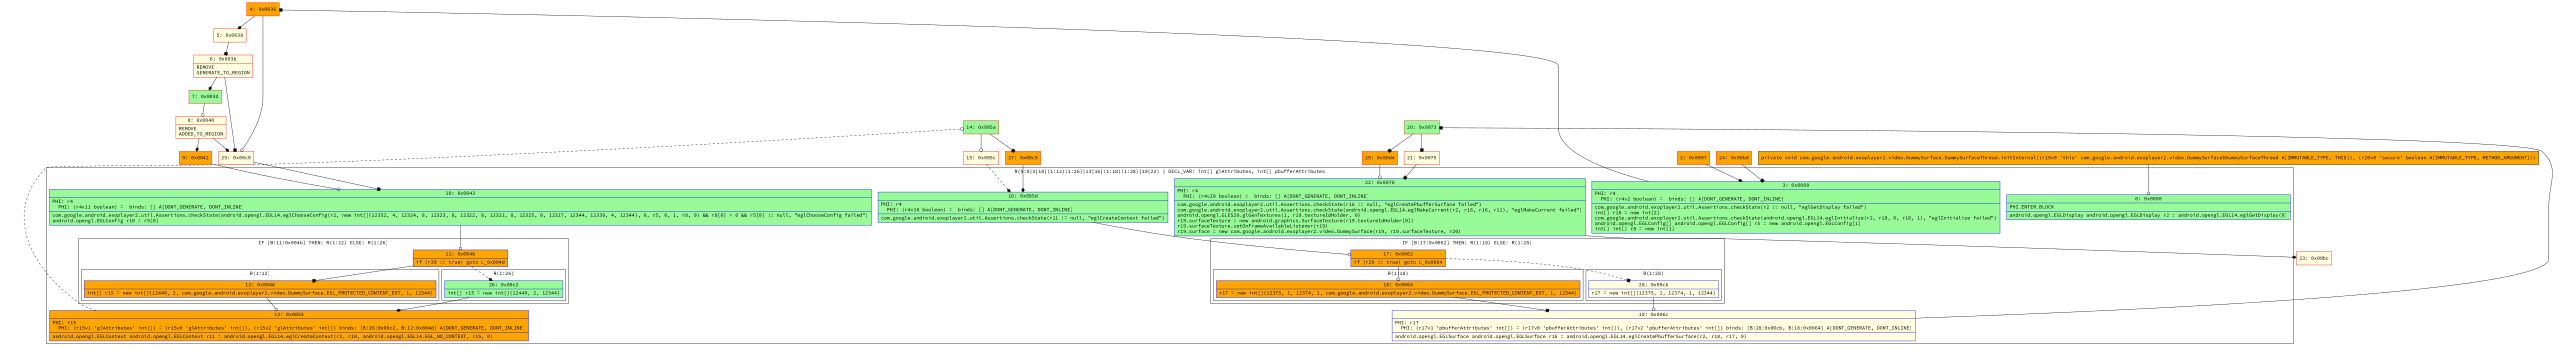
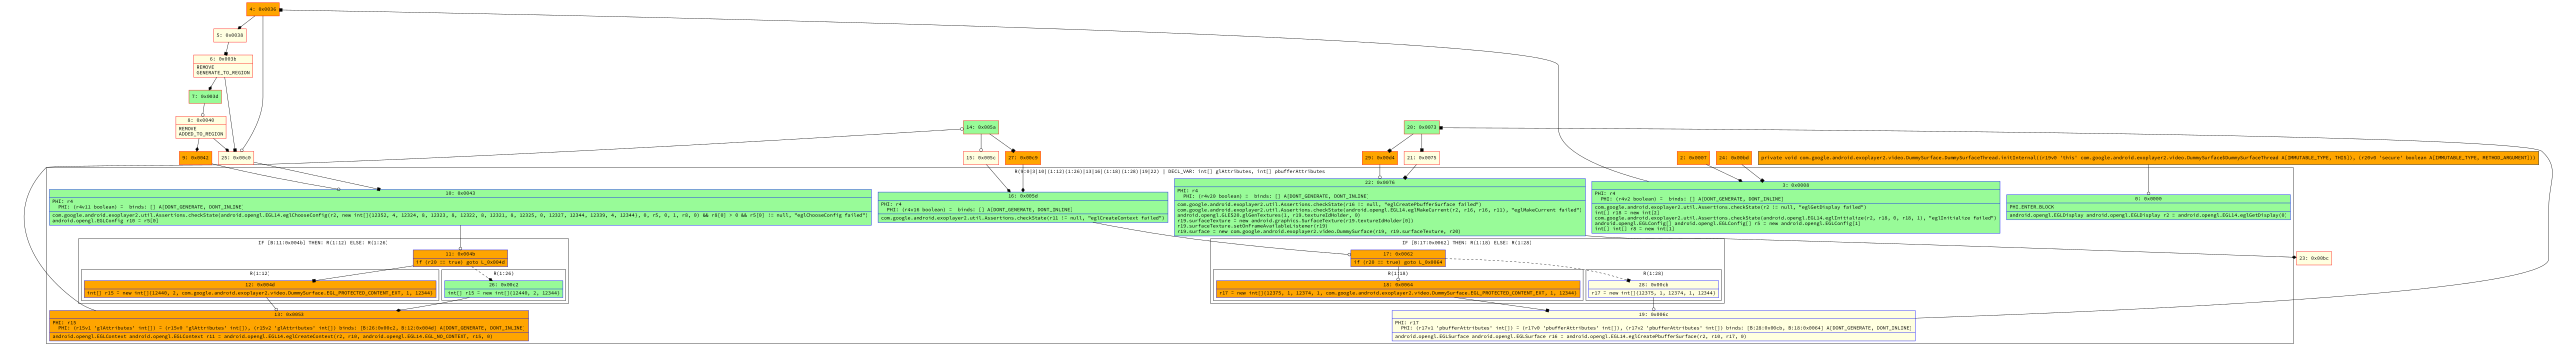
  digraph {
    fontname="Source Code Pro"
    node [color=red fillcolor=orange fontname="Source Code Pro" shape=record style=filled]
    edge [arrowhead=box fontname="Source Code Pro"]
    n1 [color=blue label="{12\:\ 0x004d|int[] r15 = new int[]\{12440, 2, com.google.android.exoplayer2.video.DummySurface.EGL_PROTECTED_CONTENT_EXT, 1, 12344\}\l}"]
    n2 [color=blue fillcolor=palegreen label="{26\:\ 0x00c2|int[] r15 = new int[]\{12440, 2, 12344\}\l}"]
    n3 [color=blue label="{11\:\ 0x004b|if (r20 == true) goto L_0x004d\l}"]
    n4 [color=blue label="{18\:\ 0x0064|r17 = new int[]\{12375, 1, 12374, 1, com.google.android.exoplayer2.video.DummySurface.EGL_PROTECTED_CONTENT_EXT, 1, 12344\}\l}"]
    n5 [color=blue fillcolor=lightyellow label="{28\:\ 0x00cb|r17 = new int[]\{12375, 1, 12374, 1, 12344\}\l}"]
    n6 [color=blue label="{17\:\ 0x0062|if (r20 == true) goto L_0x0064\l}"]
    n7 [color=blue fillcolor=palegreen label="{0\:\ 0x0000|PHI_ENTER_BLOCK\l|android.opengl.EGLDisplay android.opengl.EGLDisplay r2 = android.opengl.EGL14.eglGetDisplay(0)\l}"]
    n8 [color=blue fillcolor=palegreen label="{3\:\ 0x0008|PHI: r4 \l  PHI: (r4v2 boolean) =  binds: [] A[DONT_GENERATE, DONT_INLINE]\l|com.google.android.exoplayer2.util.Assertions.checkState(r2 != null, \"eglGetDisplay failed\")\lint[] r18 = new int[2]\lcom.google.android.exoplayer2.util.Assertions.checkState(android.opengl.EGL14.eglInitialize(r2, r18, 0, r18, 1), \"eglInitialize failed\")\landroid.opengl.EGLConfig[] android.opengl.EGLConfig[] r5 = new android.opengl.EGLConfig[1]\lint[] int[] r8 = new int[1]\l}"]
    n9 [color=blue fillcolor=palegreen label="{10\:\ 0x0043|PHI: r4 \l  PHI: (r4v11 boolean) =  binds: [] A[DONT_GENERATE, DONT_INLINE]\l|com.google.android.exoplayer2.util.Assertions.checkState(android.opengl.EGL14.eglChooseConfig(r2, new int[]\{12352, 4, 12324, 8, 12323, 8, 12322, 8, 12321, 8, 12325, 0, 12327, 12344, 12339, 4, 12344\}, 0, r5, 0, 1, r8, 0) && r8[0] \> 0 && r5[0] != null, \"eglChooseConfig failed\")\landroid.opengl.EGLConfig r10 = r5[0]\l}"]
    n10 [color=blue label="{13\:\ 0x0053|PHI: r15 \l  PHI: (r15v1 'glAttributes' int[]) = (r15v0 'glAttributes' int[]), (r15v2 'glAttributes' int[]) binds: [B:26:0x00c2, B:12:0x004d] A[DONT_GENERATE, DONT_INLINE]\l|android.opengl.EGLContext android.opengl.EGLContext r11 = android.opengl.EGL14.eglCreateContext(r2, r10, android.opengl.EGL14.EGL_NO_CONTEXT, r15, 0)\l}"]
    n11 [color=blue fillcolor=palegreen label="{16\:\ 0x005d|PHI: r4 \l  PHI: (r4v16 boolean) =  binds: [] A[DONT_GENERATE, DONT_INLINE]\l|com.google.android.exoplayer2.util.Assertions.checkState(r11 != null, \"eglCreateContext failed\")\l}"]
    n12 [color=blue fillcolor=lightyellow label="{19\:\ 0x006c|PHI: r17 \l  PHI: (r17v1 'pbufferAttributes' int[]) = (r17v0 'pbufferAttributes' int[]), (r17v2 'pbufferAttributes' int[]) binds: [B:28:0x00cb, B:18:0x0064] A[DONT_GENERATE, DONT_INLINE]\l|android.opengl.EGLSurface android.opengl.EGLSurface r16 = android.opengl.EGL14.eglCreatePbufferSurface(r2, r10, r17, 0)\l}"]
    n13 [color=blue fillcolor=palegreen label="{22\:\ 0x0076|PHI: r4 \l  PHI: (r4v20 boolean) =  binds: [] A[DONT_GENERATE, DONT_INLINE]\l|com.google.android.exoplayer2.util.Assertions.checkState(r16 != null, \"eglCreatePbufferSurface failed\")\lcom.google.android.exoplayer2.util.Assertions.checkState(android.opengl.EGL14.eglMakeCurrent(r2, r16, r16, r11), \"eglMakeCurrent failed\")\landroid.opengl.GLES20.glGenTextures(1, r19.textureIdHolder, 0)\lr19.surfaceTexture = new android.graphics.SurfaceTexture(r19.textureIdHolder[0])\lr19.surfaceTexture.setOnFrameAvailableListener(r19)\lr19.surface = new com.google.android.exoplayer2.video.DummySurface(r19, r19.surfaceTexture, r20)\l}"]
    n14 [label="{4\:\ 0x0036}"]
    n15 [fillcolor=palegreen label="{14\:\ 0x005a}"]
    n16 [fillcolor=palegreen label="{20\:\ 0x0073}"]
    n17 [fillcolor=lightyellow label="{23\:\ 0x00bc}"]
    n18 [fillcolor=lightyellow label="{5\:\ 0x0038}"]
    n19 [fillcolor=lightyellow label="{25\:\ 0x00c0}"]
    n20 [fillcolor=lightyellow label="{15\:\ 0x005c}"]
    n21 [label="{27\:\ 0x00c9}"]
    n22 [fillcolor=lightyellow label="{21\:\ 0x0075}"]
    n23 [label="{29\:\ 0x00d4}"]
    n24 [label="{2\:\ 0x0007}"]
    n25 [label="{24\:\ 0x00bd}"]
    n26 [fillcolor=lightyellow label="{6\:\ 0x003b|REMOVE\lGENERATE_TO_REGION\l}"]
    n27 [fillcolor=palegreen label="{7\:\ 0x003d}"]
    n28 [fillcolor=lightyellow label="{8\:\ 0x0040|REMOVE\lADDED_TO_REGION\l}"]
    n29 [label="{9\:\ 0x0042}"]
    n30 [label="{private void com.google.android.exoplayer2.video.DummySurface.DummySurfaceThread.initInternal((r19v0 'this' com.google.android.exoplayer2.video.DummySurface$DummySurfaceThread A[IMMUTABLE_TYPE, THIS]), (r20v0 'secure' boolean A[IMMUTABLE_TYPE, METHOD_ARGUMENT])) }" color=""]
    subgraph cluster_1 {
      label="R(9:0|3|10|(1:12)(1:26)|13|16|(1:18)(1:28)|19|22) | DECL_VAR: int[] glAttributes, int[] pbufferAttributes\l"
      n7
      n8
      n9
      n10
      n11
      n12
      n13
      subgraph cluster_2 {
        label="IF [B:11:0x004b] THEN: R(1:12) ELSE: R(1:26)"
        n3
        subgraph cluster_3 {
          label="R(1:12)"
          n1
        }
        subgraph cluster_4 {
          label="R(1:26)"
          n2
        }
      }
      subgraph cluster_5 {
        label="IF [B:17:0x0062] THEN: R(1:18) ELSE: R(1:28)"
        n6
        subgraph cluster_6 {
          label="R(1:18)"
          n4
        }
        subgraph cluster_7 {
          label="R(1:28)"
          n5
        }
      }
    }
    n1 -> n10 [arrowhead=odot]
    n2 -> n10 [arrowhead=diamond]
    n3 -> n1
    n3 -> n2 [arrowhead=diamond style=dashed]
    n4 -> n12
    n5 -> n12 [arrowhead=odot]
    n6 -> n4 [arrowhead=odot]
    n6 -> n5 [style=dashed]
    n8 -> n14
    n9 -> n3 [arrowhead=odot]
-   n10 -> n15 [arrowhead=odot style=dashed]
+   n10 -> n15 [arrowhead=odot]
    n11 -> n6 [arrowhead=odot]
    n12 -> n16
    n13 -> n17 [arrowhead=diamond]
    n14 -> n18 [arrowhead=diamond]
    n14 -> n19 [arrowhead=odot]
    n15 -> n20 [arrowhead=odot]
    n15 -> n21
    n16 -> n22
    n16 -> n23
    n18 -> n26
    n19 -> n9
-   n20 -> n11 [arrowhead=diamond style=dashed]
+   n20 -> n11 [arrowhead=diamond]
    n21 -> n11 [arrowhead=diamond]
    n22 -> n13
    n23 -> n13 [arrowhead=odot]
    n24 -> n8 [arrowhead=diamond]
    n25 -> n8
    n26 -> n19
    n26 -> n27 [arrowhead=diamond]
    n27 -> n28 [arrowhead=odot]
    n28 -> n19 [arrowhead=diamond]
    n28 -> n29 [arrowhead=diamond]
    n29 -> n9 [arrowhead=odot]
    n30 -> n7 [arrowhead=odot]
  }
